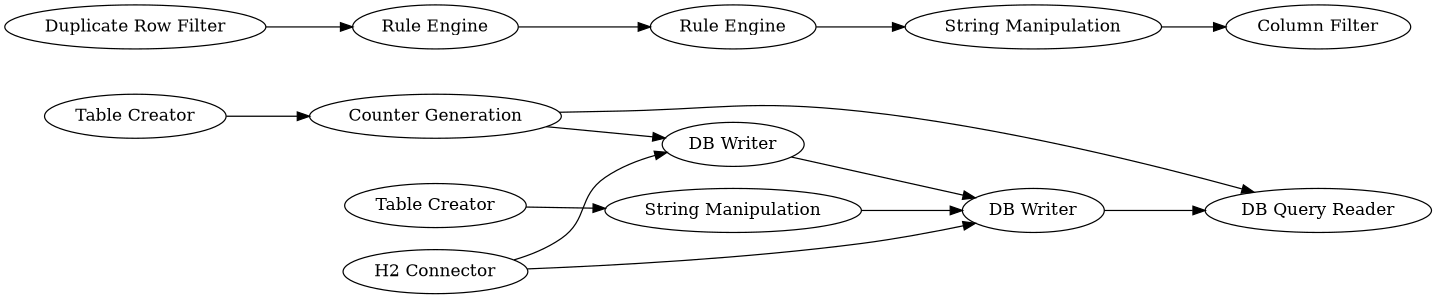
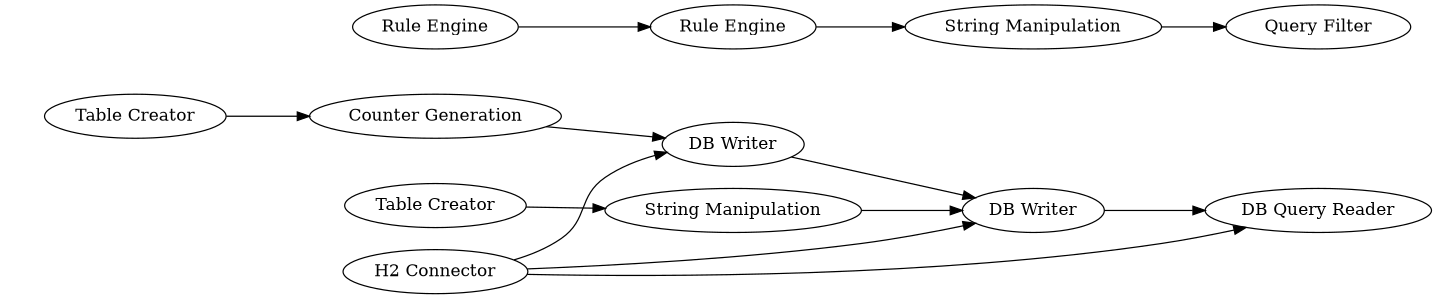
  digraph {
    rankdir=LR
    n1 [label="Table Creator"]
    n2 [label="Counter Generation"]
    n3 [label="DB Writer"]
    n4 [label="Table Creator"]
    n5 [label="String Manipulation"]
    n6 [label="DB Writer"]
    n7 [label="H2 Connector"]
    n8 [label="DB Query Reader"]
-   n9 [label="Duplicate Row Filter"]
    n10 [label="Rule Engine"]
    n11 [label="Rule Engine"]
    n12 [label="String Manipulation"]
-   n13 [label="Column Filter"]
+   n13 [label="Query Filter"]
    n1 -> n2
    n2 -> n3
    n3 -> n6
    n4 -> n5
    n5 -> n6
    n6 -> n8
    n7 -> n3
    n7 -> n6
-   n2 -> n8
-   n9 -> n10
+   n7 -> n8
    n10 -> n11
    n11 -> n12
    n12 -> n13
  }
